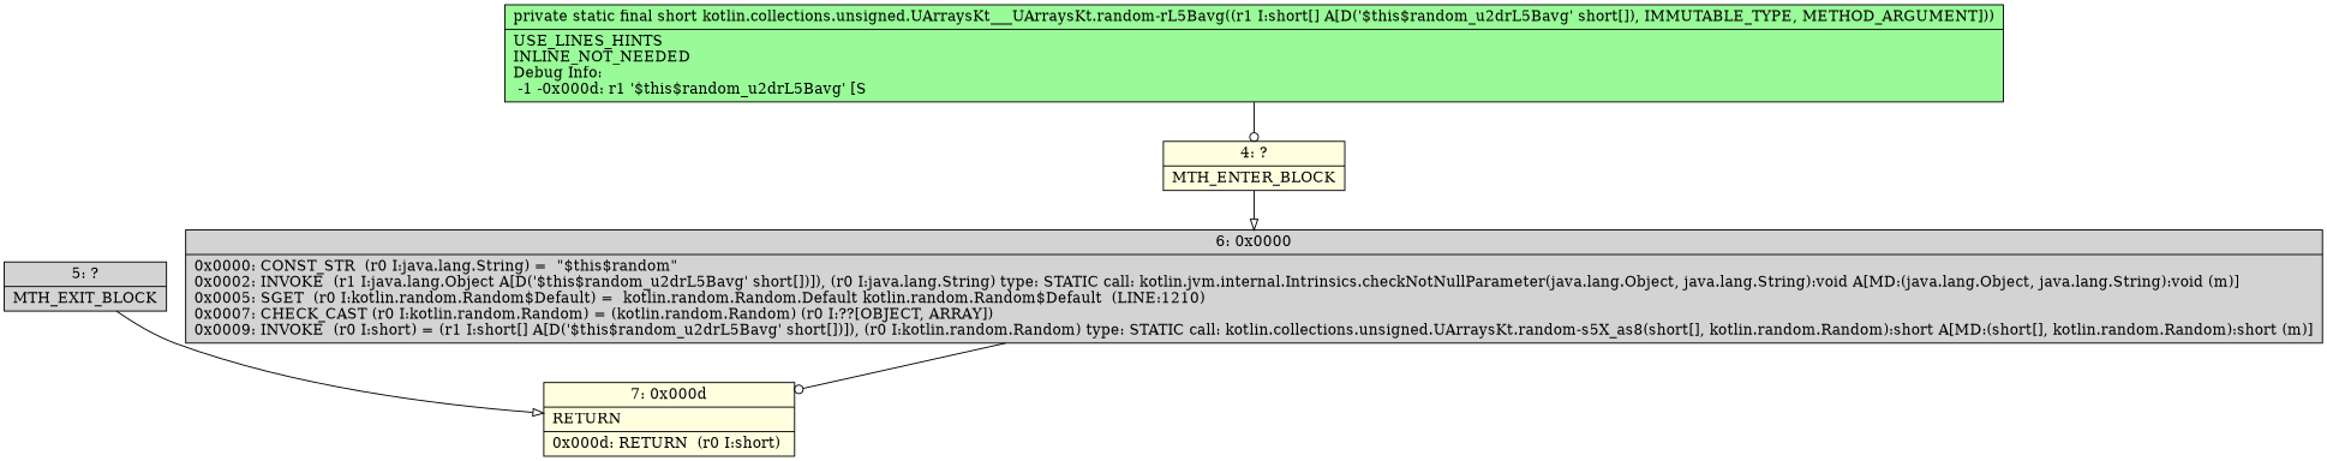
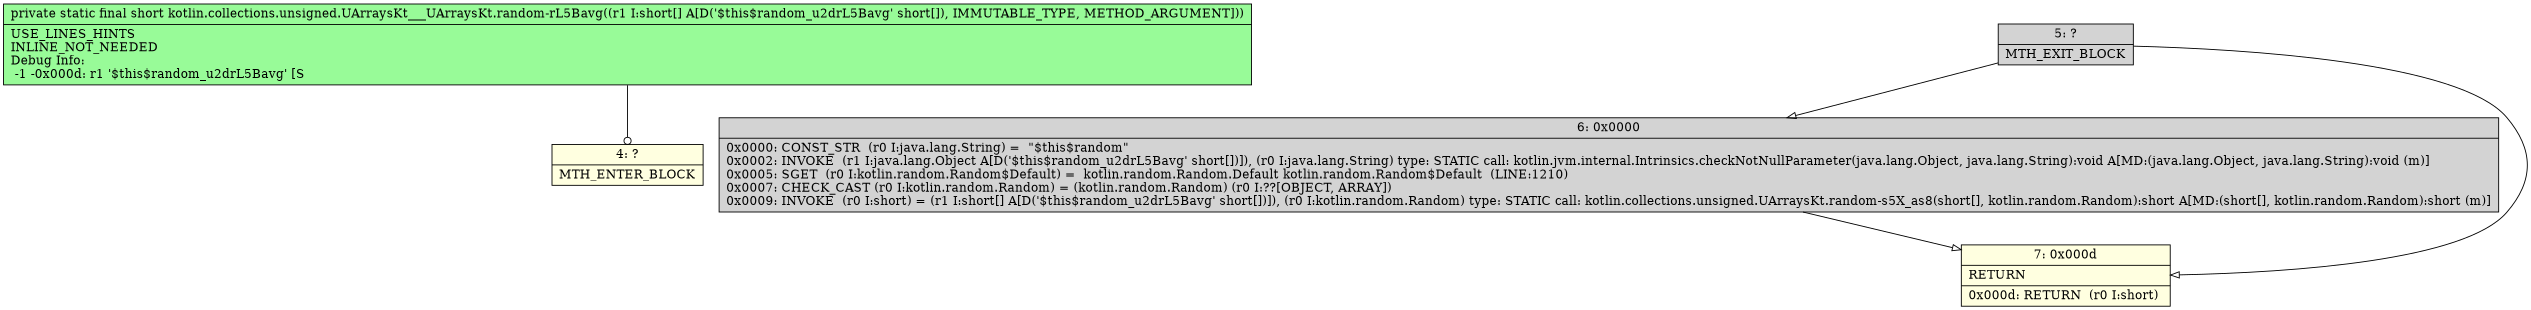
  digraph {
    node [fillcolor=lightyellow shape=record style=filled]
    edge [arrowhead=onormal]
    n1 [label="{4\:\ ?|MTH_ENTER_BLOCK\l}"]
    n2 [fillcolor=lightgrey label="{6\:\ 0x0000|0x0000: CONST_STR  (r0 I:java.lang.String) =  \"$this$random\" \l0x0002: INVOKE  (r1 I:java.lang.Object A[D('$this$random_u2drL5Bavg' short[])]), (r0 I:java.lang.String) type: STATIC call: kotlin.jvm.internal.Intrinsics.checkNotNullParameter(java.lang.Object, java.lang.String):void A[MD:(java.lang.Object, java.lang.String):void (m)]\l0x0005: SGET  (r0 I:kotlin.random.Random$Default) =  kotlin.random.Random.Default kotlin.random.Random$Default  (LINE:1210)\l0x0007: CHECK_CAST (r0 I:kotlin.random.Random) = (kotlin.random.Random) (r0 I:??[OBJECT, ARRAY]) \l0x0009: INVOKE  (r0 I:short) = (r1 I:short[] A[D('$this$random_u2drL5Bavg' short[])]), (r0 I:kotlin.random.Random) type: STATIC call: kotlin.collections.unsigned.UArraysKt.random\-s5X_as8(short[], kotlin.random.Random):short A[MD:(short[], kotlin.random.Random):short (m)]\l}"]
    n3 [label="{7\:\ 0x000d|RETURN\l|0x000d: RETURN  (r0 I:short) \l}"]
    n4 [fillcolor=lightgrey label="{5\:\ ?|MTH_EXIT_BLOCK\l}"]
    n5 [fillcolor=palegreen label="{private static final short kotlin.collections.unsigned.UArraysKt___UArraysKt.random\-rL5Bavg((r1 I:short[] A[D('$this$random_u2drL5Bavg' short[]), IMMUTABLE_TYPE, METHOD_ARGUMENT]))  | USE_LINES_HINTS\lINLINE_NOT_NEEDED\lDebug Info:\l  \-1 \-0x000d: r1 '$this$random_u2drL5Bavg' [S\l}"]
-   n1 -> n2
-   n2 -> n3 [arrowhead=odot]
+   n4 -> n2
+   n2 -> n3
    n4 -> n3
    n5 -> n1 [arrowhead=odot]
  }
